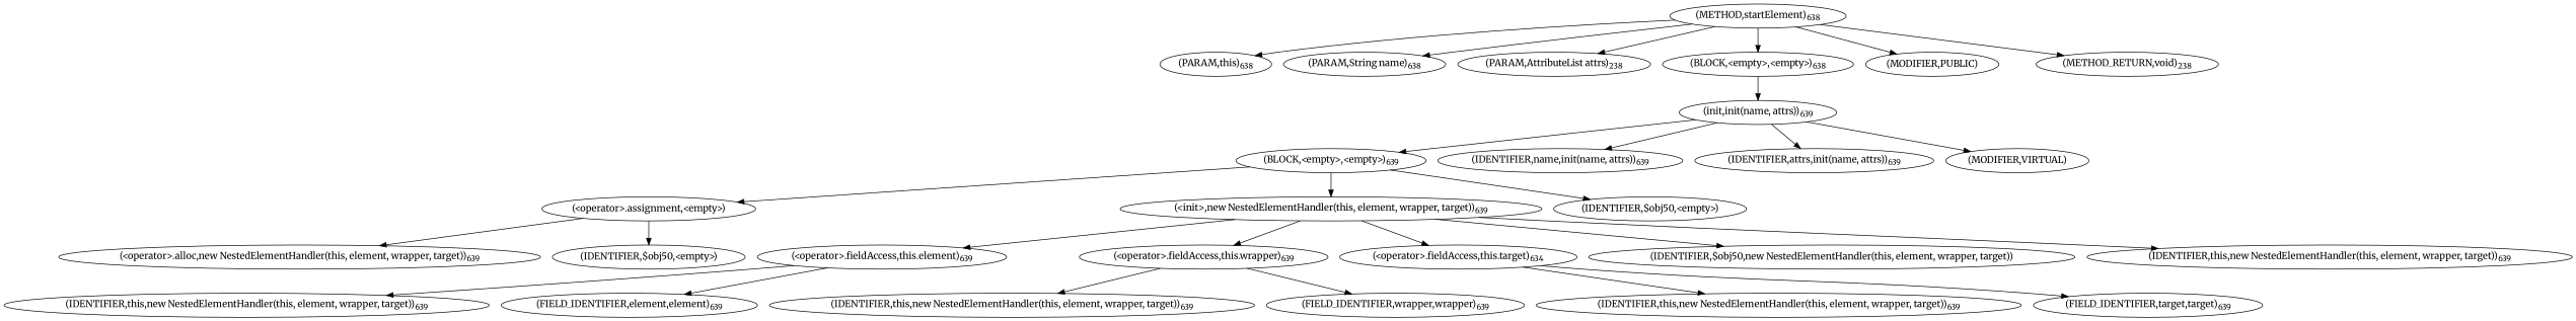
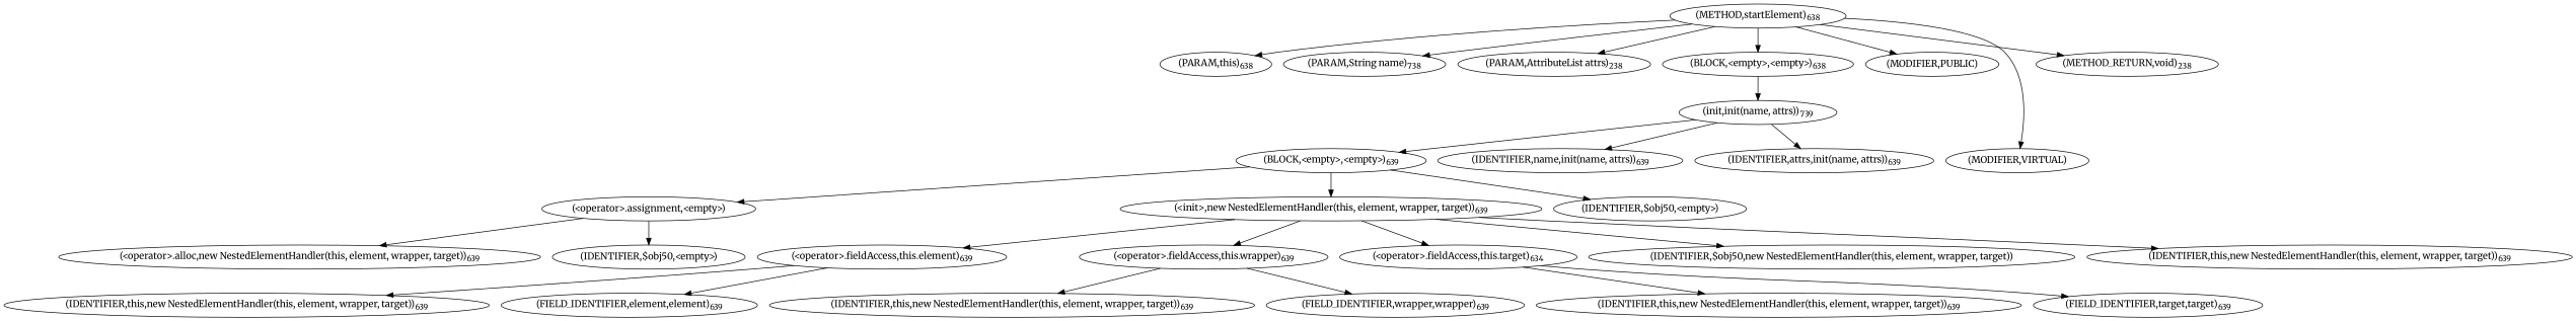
  digraph {
    fontname=Merriweather
    node [fontname=Merriweather]
    edge [fontname=Merriweather]
    n1 [label=<(METHOD,startElement)<SUB>638</SUB>>]
    n2 [label=<(PARAM,this)<SUB>638</SUB>>]
-   n3 [label=<(PARAM,String name)<SUB>638</SUB>>]
+   n3 [label=<(PARAM,String name)<SUB>738</SUB>>]
    n4 [label=<(PARAM,AttributeList attrs)<SUB>238</SUB>>]
    n5 [label=<(BLOCK,&lt;empty&gt;,&lt;empty&gt;)<SUB>638</SUB>>]
    n6 [label=<(MODIFIER,PUBLIC)>]
    n7 [label=<(MODIFIER,VIRTUAL)>]
    n8 [label=<(METHOD_RETURN,void)<SUB>238</SUB>>]
-   n9 [label=<(init,init(name, attrs))<SUB>639</SUB>>]
+   n9 [label=<(init,init(name, attrs))<SUB>739</SUB>>]
    n10 [label=<(BLOCK,&lt;empty&gt;,&lt;empty&gt;)<SUB>639</SUB>>]
    n11 [label=<(IDENTIFIER,name,init(name, attrs))<SUB>639</SUB>>]
    n12 [label=<(IDENTIFIER,attrs,init(name, attrs))<SUB>639</SUB>>]
    n13 [label=<(&lt;operator&gt;.assignment,&lt;empty&gt;)>]
    n14 [label=<(&lt;init&gt;,new NestedElementHandler(this, element, wrapper, target))<SUB>639</SUB>>]
    n15 [label=<(IDENTIFIER,$obj50,&lt;empty&gt;)>]
    n16 [label=<(IDENTIFIER,$obj50,&lt;empty&gt;)>]
    n17 [label=<(&lt;operator&gt;.alloc,new NestedElementHandler(this, element, wrapper, target))<SUB>639</SUB>>]
    n18 [label=<(IDENTIFIER,$obj50,new NestedElementHandler(this, element, wrapper, target))>]
    n19 [label=<(IDENTIFIER,this,new NestedElementHandler(this, element, wrapper, target))<SUB>639</SUB>>]
    n20 [label=<(&lt;operator&gt;.fieldAccess,this.element)<SUB>639</SUB>>]
    n21 [label=<(&lt;operator&gt;.fieldAccess,this.wrapper)<SUB>639</SUB>>]
    n22 [label=<(&lt;operator&gt;.fieldAccess,this.target)<SUB>634</SUB>>]
    n23 [label=<(IDENTIFIER,this,new NestedElementHandler(this, element, wrapper, target))<SUB>639</SUB>>]
    n24 [label=<(FIELD_IDENTIFIER,element,element)<SUB>639</SUB>>]
    n25 [label=<(IDENTIFIER,this,new NestedElementHandler(this, element, wrapper, target))<SUB>639</SUB>>]
    n26 [label=<(FIELD_IDENTIFIER,wrapper,wrapper)<SUB>639</SUB>>]
    n27 [label=<(IDENTIFIER,this,new NestedElementHandler(this, element, wrapper, target))<SUB>639</SUB>>]
    n28 [label=<(FIELD_IDENTIFIER,target,target)<SUB>639</SUB>>]
    n1 -> n2
    n1 -> n3
    n1 -> n4
    n1 -> n5
    n1 -> n6
-   n9 -> n7
+   n1 -> n7
    n1 -> n8
    n5 -> n9
    n9 -> n10
    n9 -> n11
    n9 -> n12
    n10 -> n13
    n10 -> n14
    n10 -> n15
    n13 -> n16
    n13 -> n17
    n14 -> n18
    n14 -> n19
    n14 -> n20
    n14 -> n21
    n14 -> n22
    n20 -> n23
    n20 -> n24
    n21 -> n25
    n21 -> n26
    n22 -> n27
    n22 -> n28
  }
